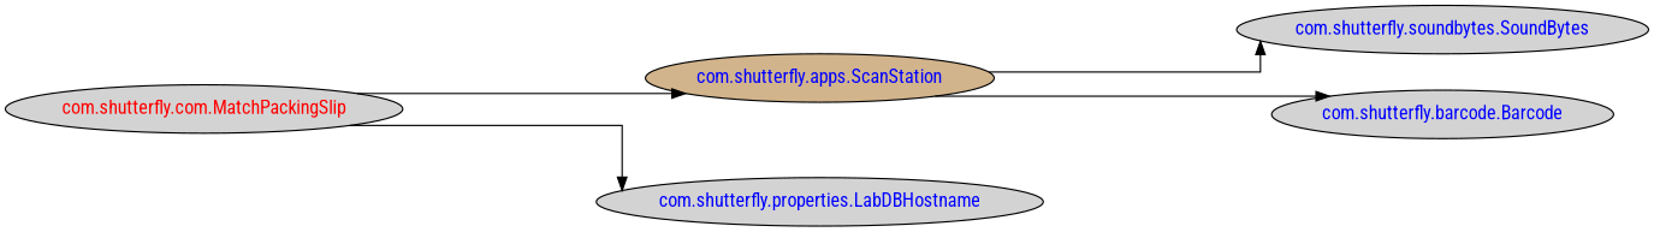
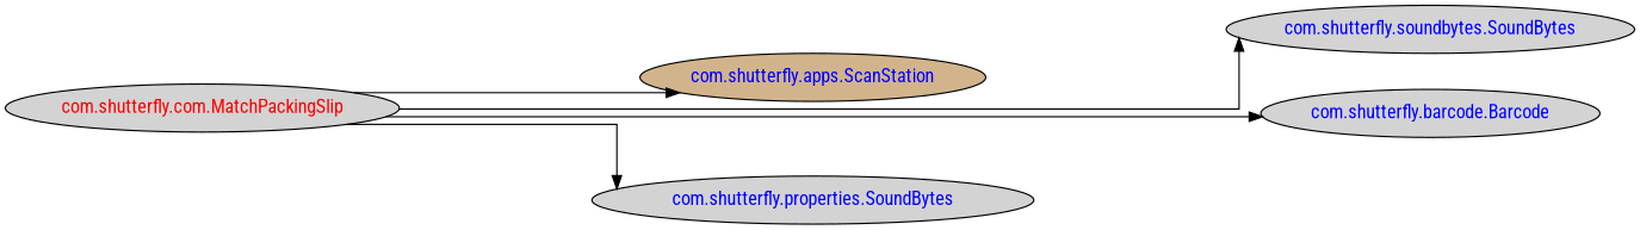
  digraph {
    concentrate=true
    fontname="Roboto Condensed"
    rankdir=LR
    ranksep=2.0
    splines=ortho
    node [fillcolor=lightgrey fontcolor=blue fontname="Roboto Condensed" style=filled]
    edge [fontname="Roboto Condensed"]
    n1 [fontcolor=red label="com.shutterfly.com.MatchPackingSlip"]
    "com.shutterfly.apps.ScanStation" [fillcolor=tan]
    "com.shutterfly.soundbytes.SoundBytes"
    "com.shutterfly.barcode.Barcode"
-   "com.shutterfly.properties.LabDBHostname"
+   "com.shutterfly.properties.LabDBHostname" [label="com.shutterfly.properties.SoundBytes"]
    n1 -> "com.shutterfly.apps.ScanStation"
-   "com.shutterfly.apps.ScanStation" -> "com.shutterfly.soundbytes.SoundBytes"
-   "com.shutterfly.apps.ScanStation" -> "com.shutterfly.barcode.Barcode"
+   n1 -> "com.shutterfly.soundbytes.SoundBytes"
+   n1 -> "com.shutterfly.barcode.Barcode"
    n1 -> "com.shutterfly.properties.LabDBHostname"
  }
